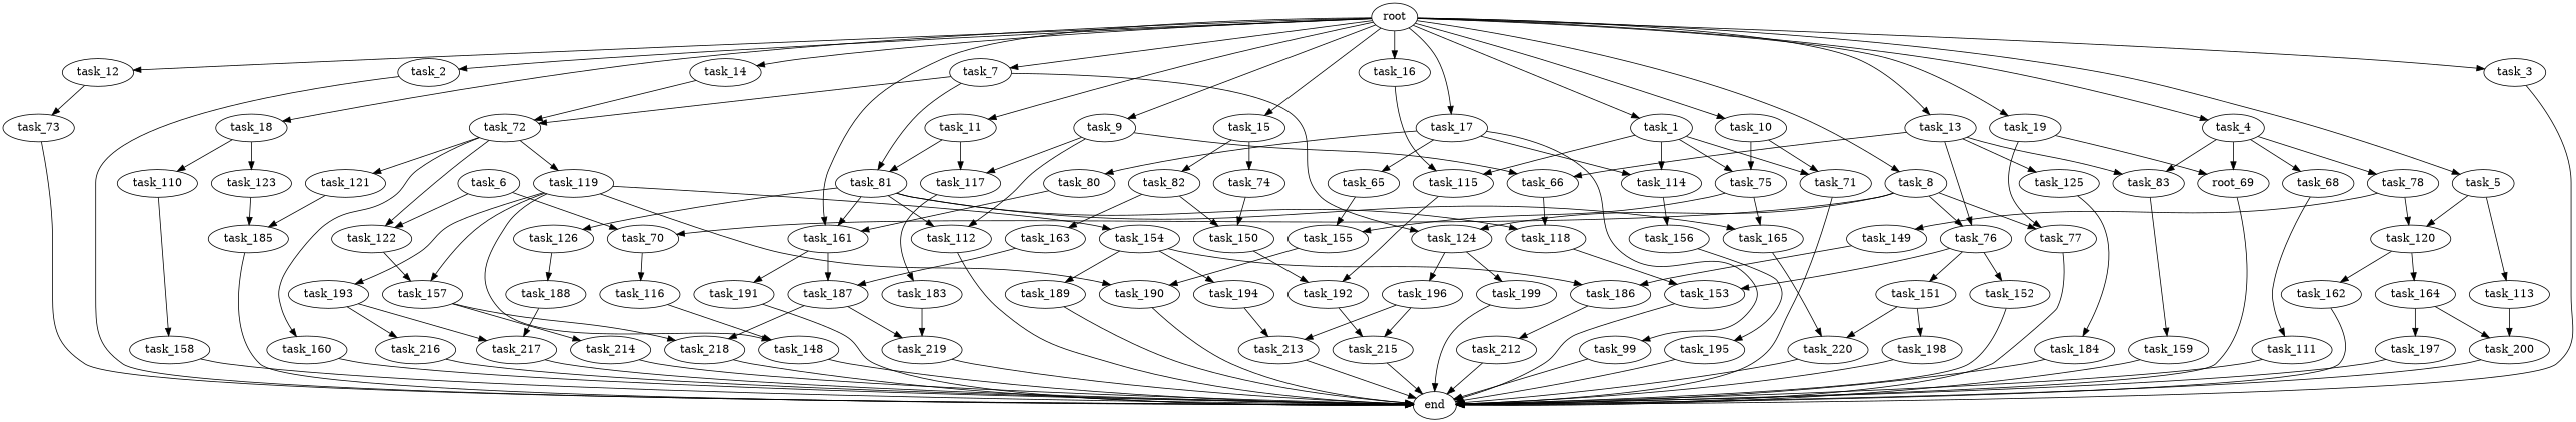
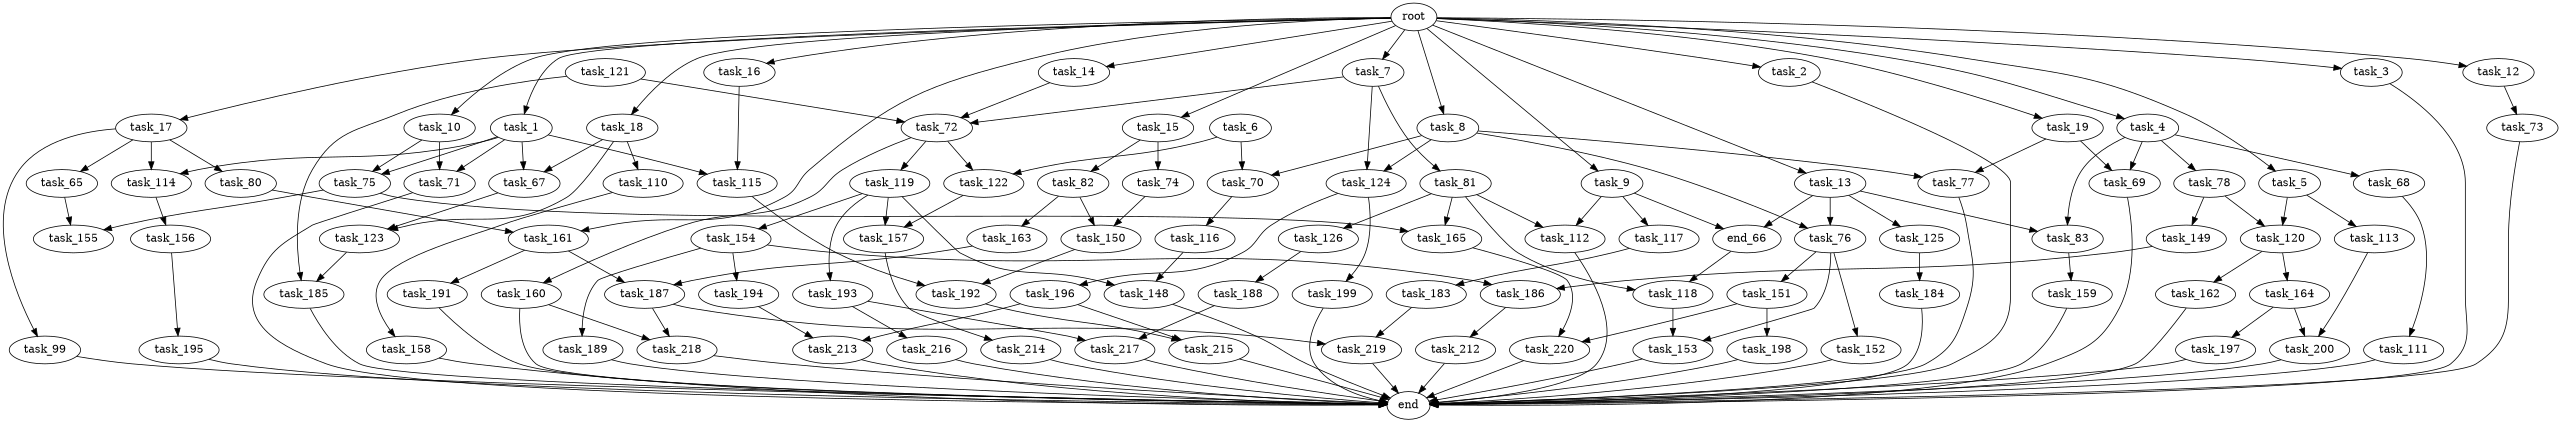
  digraph {
+   task_67
    task_123
    task_185
    task_193
    task_217
    task_216
    end
    task_12
    task_73
    task_5
    task_120
    task_113
    task_164
    task_162
    task_200
    task_82
    task_163
    task_150
    task_187
    task_192
    task_196
    task_215
    task_213
    task_197
    task_17
    task_114
    n27 [label=task_99]
    task_65
    task_80
    task_156
    task_155
    task_161
    task_2
    task_121
    task_191
    task_218
    task_219
    task_1
    task_75
    task_115
    task_71
    task_165
    task_198
    task_77
-   task_11
    task_81
    task_117
    task_126
    task_112
    task_118
    task_183
    task_220
    task_189
    task_195
    task_76
    task_152
    task_151
    task_153
    root
    task_8
    task_18
    task_3
    task_9
    task_4
    task_16
    task_19
    task_7
    task_13
    task_15
    task_10
    task_14
    task_124
    task_70
    task_110
-   task_66
-   task_69 [label=root_69]
+   task_66 [label=end_66]
+   task_69
    task_68
    task_78
    task_83
    task_6
    task_122
    task_72
    task_125
    task_74
    task_119
    task_160
-   task_190
    task_148
    task_157
    task_154
    task_214
    task_186
    task_194
    task_199
    task_116
    task_158
    task_188
    task_212
    task_149
    task_111
    task_159
    task_184
+   task_67 -> task_123
    task_123 -> task_185
    task_185 -> end
    task_193 -> task_217
    task_193 -> task_216
    task_217 -> end
    task_216 -> end
    task_12 -> task_73
    task_73 -> end
    task_5 -> task_120
    task_5 -> task_113
    task_120 -> task_164
    task_120 -> task_162
    task_113 -> task_200
    task_164 -> task_200
    task_164 -> task_197
    task_162 -> end
    task_200 -> end
    task_82 -> task_163
    task_82 -> task_150
    task_163 -> task_187
    task_150 -> task_192
    task_187 -> task_218
    task_187 -> task_219
    task_192 -> task_215
    task_196 -> task_215
    task_196 -> task_213
    task_215 -> end
    task_213 -> end
    task_197 -> end
    task_17 -> task_114
    task_17 -> n27
    task_17 -> task_65
    task_17 -> task_80
    task_114 -> task_156
    n27 -> end
    task_65 -> task_155
    task_80 -> task_161
    task_156 -> task_195
-   task_155 -> task_190
    task_161 -> task_187
    task_161 -> task_191
    task_2 -> end
    task_121 -> task_185
    task_191 -> end
    task_218 -> end
    task_219 -> end
+   task_1 -> task_67
    task_1 -> task_114
    task_1 -> task_75
    task_1 -> task_115
    task_1 -> task_71
    task_75 -> task_155
    task_75 -> task_165
    task_115 -> task_192
    task_71 -> end
    task_165 -> task_220
    task_198 -> end
    task_77 -> end
-   task_11 -> task_81
-   task_11 -> task_117
-   task_81 -> task_161
    task_81 -> task_165
    task_81 -> task_126
    task_81 -> task_112
    task_81 -> task_118
    task_117 -> task_183
    task_126 -> task_188
    task_112 -> end
    task_118 -> task_153
    task_183 -> task_219
    task_220 -> end
    task_189 -> end
    task_195 -> end
    task_76 -> task_152
    task_76 -> task_151
    task_76 -> task_153
    task_152 -> end
    task_151 -> task_198
    task_151 -> task_220
    task_153 -> end
    root -> task_12
    root -> task_5
    root -> task_17
    root -> task_161
    root -> task_2
    root -> task_1
-   root -> task_11
    root -> task_8
    root -> task_18
    root -> task_3
    root -> task_9
    root -> task_4
    root -> task_16
    root -> task_19
    root -> task_7
    root -> task_13
    root -> task_15
    root -> task_10
    root -> task_14
    task_8 -> task_77
    task_8 -> task_76
    task_8 -> task_124
    task_8 -> task_70
+   task_18 -> task_67
    task_18 -> task_123
    task_18 -> task_110
    task_3 -> end
    task_9 -> task_117
    task_9 -> task_112
    task_9 -> task_66
    task_4 -> task_69
    task_4 -> task_68
    task_4 -> task_78
    task_4 -> task_83
    task_16 -> task_115
    task_19 -> task_77
    task_19 -> task_69
    task_7 -> task_81
    task_7 -> task_124
    task_7 -> task_72
    task_13 -> task_76
    task_13 -> task_66
    task_13 -> task_83
    task_13 -> task_125
    task_15 -> task_82
    task_15 -> task_74
    task_10 -> task_75
    task_10 -> task_71
    task_14 -> task_72
    task_124 -> task_196
    task_124 -> task_199
    task_70 -> task_116
    task_110 -> task_158
    task_66 -> task_118
    task_69 -> end
    task_68 -> task_111
    task_78 -> task_120
    task_78 -> task_149
    task_83 -> task_159
    task_6 -> task_70
    task_6 -> task_122
    task_122 -> task_157
-   task_72 -> task_121
+   task_121 -> task_72
    task_72 -> task_122
    task_72 -> task_119
    task_72 -> task_160
    task_125 -> task_184
    task_74 -> task_150
    task_119 -> task_193
-   task_119 -> task_190
    task_119 -> task_148
    task_119 -> task_157
    task_119 -> task_154
    task_160 -> end
-   task_190 -> end
    task_148 -> end
-   task_157 -> task_218
+   task_160 -> task_218
    task_157 -> task_214
    task_154 -> task_189
    task_154 -> task_186
    task_154 -> task_194
    task_214 -> end
    task_186 -> task_212
    task_194 -> task_213
    task_199 -> end
    task_116 -> task_148
    task_158 -> end
    task_188 -> task_217
    task_212 -> end
    task_149 -> task_186
    task_111 -> end
    task_159 -> end
    task_184 -> end
  }
